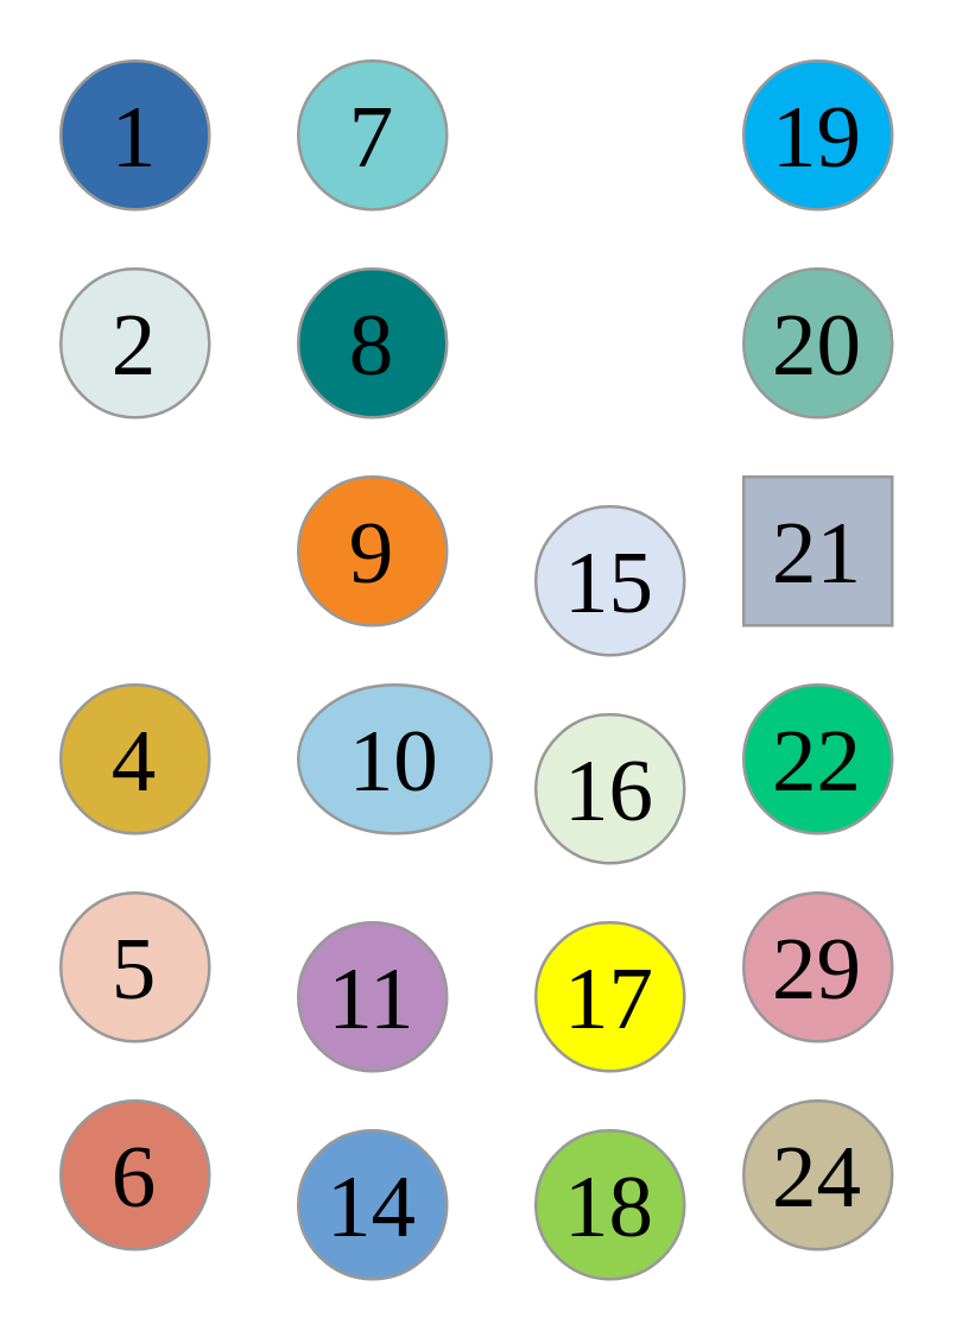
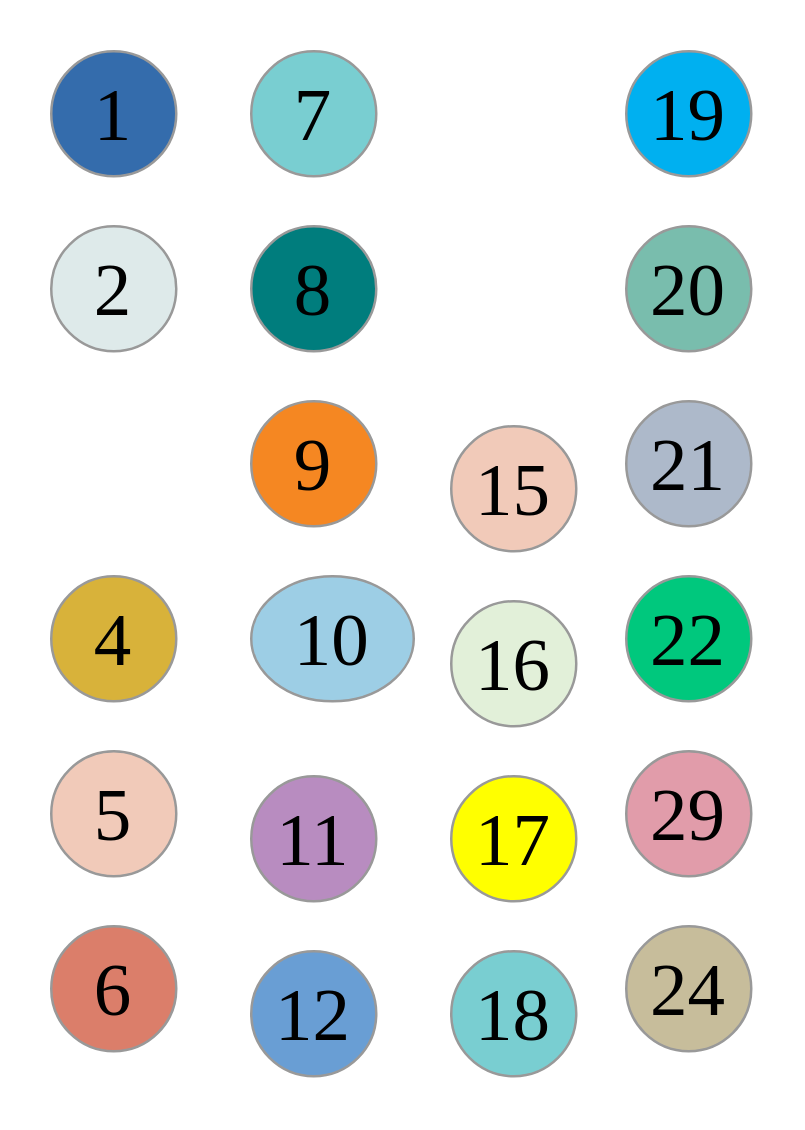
  <mxCell id="0" />
  <mxCell id="1" parent="0" />
  <mxCell id="2" value="" style="group" vertex="1" connectable="0" parent="1"><mxGeometry x="20" y="20" width="280" height="410" as="geometry" /></mxCell>
  <mxCell id="3" value="&lt;font face=&quot;Times New Roman&quot; style=&quot;font-size: 30px;&quot;&gt;1&lt;/font&gt;" style="ellipse;whiteSpace=wrap;html=1;aspect=fixed;fillColor=#346cac;strokeColor=#999999;" parent="2" vertex="1"><mxGeometry width="50" height="50" as="geometry" /></mxCell>
  <mxCell id="4" value="&lt;font face=&quot;Times New Roman&quot; style=&quot;font-size: 30px;&quot;&gt;2&lt;/font&gt;" style="ellipse;whiteSpace=wrap;html=1;aspect=fixed;fillColor=#deeaea;strokeColor=#999999;" parent="2" vertex="1"><mxGeometry y="70" width="50" height="50" as="geometry" /></mxCell>
  <mxCell id="5" value="&lt;font face=&quot;Times New Roman&quot; style=&quot;font-size: 30px;&quot;&gt;4&lt;/font&gt;" style="ellipse;whiteSpace=wrap;html=1;aspect=fixed;fillColor=#d8b23a;strokeColor=#999999;" parent="2" vertex="1"><mxGeometry y="210" width="50" height="50" as="geometry" /></mxCell>
  <mxCell id="6" value="&lt;font face=&quot;Times New Roman&quot; style=&quot;font-size: 30px;&quot;&gt;5&lt;/font&gt;" style="ellipse;whiteSpace=wrap;html=1;aspect=fixed;fillColor=#f1cab9;strokeColor=#999999;" parent="2" vertex="1"><mxGeometry y="280" width="50" height="50" as="geometry" /></mxCell>
  <mxCell id="7" value="&lt;font face=&quot;Times New Roman&quot; style=&quot;font-size: 30px;&quot;&gt;6&lt;/font&gt;" style="ellipse;whiteSpace=wrap;html=1;aspect=fixed;fillColor=#db7e6a;strokeColor=#999999;" parent="2" vertex="1"><mxGeometry y="350" width="50" height="50" as="geometry" /></mxCell>
  <mxCell id="8" value="&lt;font face=&quot;Times New Roman&quot; style=&quot;font-size: 30px;&quot;&gt;7&lt;/font&gt;" style="ellipse;whiteSpace=wrap;html=1;aspect=fixed;fillColor=#79ced1;strokeColor=#999999;" parent="2" vertex="1"><mxGeometry x="80" width="50" height="50" as="geometry" /></mxCell>
  <mxCell id="9" value="&lt;font face=&quot;Times New Roman&quot; style=&quot;font-size: 30px;&quot;&gt;8&lt;/font&gt;" style="ellipse;whiteSpace=wrap;html=1;aspect=fixed;fillColor=#007d7d;strokeColor=#999999;" parent="2" vertex="1"><mxGeometry x="80" y="70" width="50" height="50" as="geometry" /></mxCell>
  <mxCell id="10" value="&lt;font face=&quot;Times New Roman&quot; style=&quot;font-size: 30px;&quot;&gt;9&lt;/font&gt;" style="ellipse;whiteSpace=wrap;html=1;aspect=fixed;fillColor=#f58722;strokeColor=#999999;" parent="2" vertex="1"><mxGeometry x="80" y="140" width="50" height="50" as="geometry" /></mxCell>
  <mxCell id="11" value="&lt;font face=&quot;Times New Roman&quot; style=&quot;font-size: 30px;&quot;&gt;11&lt;/font&gt;" style="ellipse;whiteSpace=wrap;html=1;aspect=fixed;fillColor=#b88cc0;strokeColor=#999999;" parent="2" vertex="1"><mxGeometry x="80" y="290" width="50" height="50" as="geometry" /></mxCell>
- <mxCell id="12" value="&lt;font face=&quot;Times New Roman&quot; style=&quot;font-size: 30px;&quot;&gt;14&lt;/font&gt;" style="ellipse;whiteSpace=wrap;html=1;aspect=fixed;fillColor=#699ed4;strokeColor=#999999;" parent="2" vertex="1"><mxGeometry x="80" y="360" width="50" height="50" as="geometry" /></mxCell>
- <mxCell id="13" value="&lt;font face=&quot;Times New Roman&quot; style=&quot;font-size: 30px;&quot;&gt;15&lt;/font&gt;" style="ellipse;whiteSpace=wrap;html=1;aspect=fixed;fillColor=#dae3f3;strokeColor=#999999;" parent="2" vertex="1"><mxGeometry x="160" y="150" width="50" height="50" as="geometry" /></mxCell>
+ <mxCell id="12" value="&lt;font face=&quot;Times New Roman&quot; style=&quot;font-size: 30px;&quot;&gt;12&lt;/font&gt;" style="ellipse;whiteSpace=wrap;html=1;aspect=fixed;fillColor=#699ed4;strokeColor=#999999;" parent="2" vertex="1"><mxGeometry x="80" y="360" width="50" height="50" as="geometry" /></mxCell>
+ <mxCell id="13" value="&lt;font face=&quot;Times New Roman&quot; style=&quot;font-size: 30px;&quot;&gt;15&lt;/font&gt;" style="ellipse;whiteSpace=wrap;html=1;aspect=fixed;fillColor=#f1cab9;strokeColor=#999999;" parent="2" vertex="1"><mxGeometry x="160" y="150" width="50" height="50" as="geometry" /></mxCell>
  <mxCell id="14" value="&lt;font face=&quot;Times New Roman&quot; style=&quot;font-size: 30px;&quot;&gt;16&lt;/font&gt;" style="ellipse;whiteSpace=wrap;html=1;aspect=fixed;fillColor=#e2f0d9;strokeColor=#999999;" parent="2" vertex="1"><mxGeometry x="160" y="220" width="50" height="50" as="geometry" /></mxCell>
  <mxCell id="15" value="&lt;font face=&quot;Times New Roman&quot; style=&quot;font-size: 30px;&quot;&gt;17&lt;/font&gt;" style="ellipse;whiteSpace=wrap;html=1;aspect=fixed;fillColor=#ffff00;strokeColor=#999999;" parent="2" vertex="1"><mxGeometry x="160" y="290" width="50" height="50" as="geometry" /></mxCell>
- <mxCell id="16" value="&lt;font face=&quot;Times New Roman&quot; style=&quot;font-size: 30px;&quot;&gt;18&lt;/font&gt;" style="ellipse;whiteSpace=wrap;html=1;aspect=fixed;fillColor=#92d050;strokeColor=#999999;" parent="2" vertex="1"><mxGeometry x="160" y="360" width="50" height="50" as="geometry" /></mxCell>
+ <mxCell id="16" value="&lt;font face=&quot;Times New Roman&quot; style=&quot;font-size: 30px;&quot;&gt;18&lt;/font&gt;" style="ellipse;whiteSpace=wrap;html=1;aspect=fixed;fillColor=#79ced1;strokeColor=#999999;" parent="2" vertex="1"><mxGeometry x="160" y="360" width="50" height="50" as="geometry" /></mxCell>
  <mxCell id="17" value="&lt;font face=&quot;Times New Roman&quot; style=&quot;font-size: 30px;&quot;&gt;19&lt;/font&gt;" style="ellipse;whiteSpace=wrap;html=1;aspect=fixed;fillColor=#00b0f0;strokeColor=#999999;" parent="2" vertex="1"><mxGeometry x="230" width="50" height="50" as="geometry" /></mxCell>
  <mxCell id="18" value="&lt;font face=&quot;Times New Roman&quot; style=&quot;font-size: 30px;&quot;&gt;20&lt;/font&gt;" style="ellipse;whiteSpace=wrap;html=1;aspect=fixed;fillColor=#79bdad;strokeColor=#999999;" parent="2" vertex="1"><mxGeometry x="230" y="70" width="50" height="50" as="geometry" /></mxCell>
- <mxCell id="19" value="&lt;font face=&quot;Times New Roman&quot; style=&quot;font-size: 30px;&quot;&gt;21&lt;/font&gt;" style="whiteSpace=wrap;html=1;aspect=fixed;fillColor=#adb9ca;strokeColor=#999999;rounded=0;" parent="2" vertex="1"><mxGeometry x="230" y="140" width="50" height="50" as="geometry" /></mxCell>
+ <mxCell id="19" value="&lt;font face=&quot;Times New Roman&quot; style=&quot;font-size: 30px;&quot;&gt;21&lt;/font&gt;" style="ellipse;whiteSpace=wrap;html=1;aspect=fixed;fillColor=#adb9ca;strokeColor=#999999;" parent="2" vertex="1"><mxGeometry x="230" y="140" width="50" height="50" as="geometry" /></mxCell>
  <mxCell id="20" value="&lt;font face=&quot;Times New Roman&quot; style=&quot;font-size: 30px;&quot;&gt;22&lt;/font&gt;" style="ellipse;whiteSpace=wrap;html=1;aspect=fixed;fillColor=#00c87d;strokeColor=#999999;" parent="2" vertex="1"><mxGeometry x="230" y="210" width="50" height="50" as="geometry" /></mxCell>
  <mxCell id="21" value="&lt;font face=&quot;Times New Roman&quot; style=&quot;font-size: 30px;&quot;&gt;29&lt;/font&gt;" style="ellipse;whiteSpace=wrap;html=1;aspect=fixed;fillColor=#e19caa;strokeColor=#999999;" parent="2" vertex="1"><mxGeometry x="230" y="280" width="50" height="50" as="geometry" /></mxCell>
  <mxCell id="22" value="&lt;font face=&quot;Times New Roman&quot; style=&quot;font-size: 30px;&quot;&gt;24&lt;/font&gt;" style="ellipse;whiteSpace=wrap;html=1;aspect=fixed;fillColor=#c7bd9b;strokeColor=#999999;" parent="2" vertex="1"><mxGeometry x="230" y="350" width="50" height="50" as="geometry" /></mxCell>
  <mxCell id="23" value="&lt;font face=&quot;Times New Roman&quot; style=&quot;font-size: 30px;&quot;&gt;10&lt;/font&gt;" style="ellipse;whiteSpace=wrap;html=1;aspect=fixed;fillColor=#9dcee5;strokeColor=#999999;" parent="2" vertex="1"><mxGeometry x="80" y="210" width="65" height="50" as="geometry" /></mxCell>
